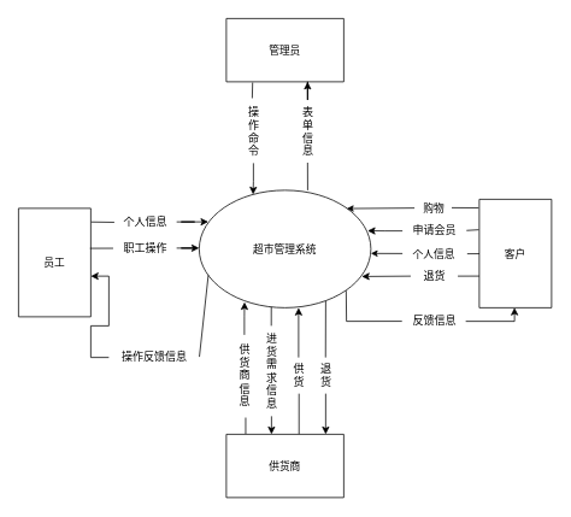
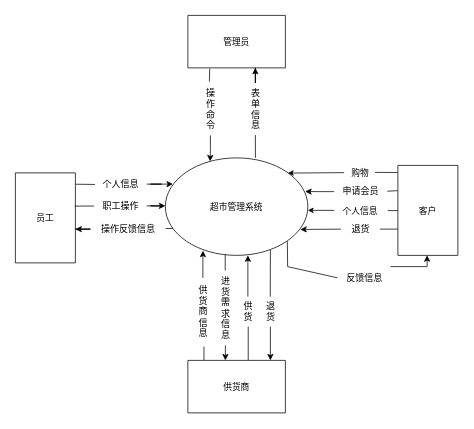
  <mxCell id="0" />
  <mxCell id="1" parent="0" />
  <mxCell id="2" value="&lt;div style=&quot;font-size: 1px&quot;&gt;&lt;p style=&quot;align:center;margin-left:0;margin-right:0;margin-top:0px;margin-bottom:0px;text-indent:0;valign:middle;direction:ltr;&quot;&gt;&lt;font style=&quot;font-size:11.64px;font-family:0;color:#000000;direction:ltr;letter-spacing:0px;line-height:120%;opacity:1&quot;&gt;客户&lt;/font&gt;&lt;/p&gt;&lt;/div&gt;" style="verticalAlign=middle;align=center;vsdxID=3;fillColor=#ffffff;gradientColor=none;shape=stencil(nZBRDoQgDERP03+WHsHFe5iISyOCQdT19kIaIxq//Jtp3zTpAFaTaUYNUkwx+F6v1EYD+AUpyRkdKCYFqACrzgf9C352LfuxyWRWg1/yhT/nRE5IsZWuZtCSK8CPeI0e/hF+jV7AJM4PO7KWCyr390bSiNtEtQM=);strokeColor=#000000;spacingTop=-3;spacingBottom=-3;spacingLeft=-3;spacingRight=-3;points=[];labelBackgroundColor=none;rounded=0;html=1;whiteSpace=wrap;" parent="1" vertex="1"><mxGeometry x="530" y="220" width="80" height="120" as="geometry" /></mxCell>
  <mxCell id="3" value="&lt;div style=&quot;font-size: 1px&quot;&gt;&lt;p style=&quot;align:center;margin-left:0;margin-right:0;margin-top:0px;margin-bottom:0px;text-indent:0;valign:middle;direction:ltr;&quot;&gt;&lt;font style=&quot;font-size:11.64px;font-family:0;color:#000000;direction:ltr;letter-spacing:0px;line-height:120%;opacity:1&quot;&gt;超市管理系统&lt;/font&gt;&lt;/p&gt;&lt;/div&gt;" style="verticalAlign=middle;align=center;vsdxID=2;fillColor=#ffffff;gradientColor=none;shape=stencil(vVHLDsIgEPwajiQI6RfU+h8bu22JCGRB2/69kG1iazx58DazM/vIjjBtmiCi0CplCjecbZ8nYc5Ca+snJJsLEqYTph0C4Ujh4XvmEaqzont41gkL96naodXKrGF6YSfQtUi0OXXDVlqPfJNP6usotUhYbJIUMmQb/GGrAxpRljVycDBuc1hKM2LclX8/7H9nFfB+82Cd45T2+mcspcSRmu4F);strokeColor=#000000;spacingTop=-3;spacingBottom=-3;spacingLeft=-3;spacingRight=-3;points=[];labelBackgroundColor=none;rounded=0;html=1;whiteSpace=wrap;" parent="1" vertex="1"><mxGeometry x="220" y="210" width="190" height="130" as="geometry" /></mxCell>
  <mxCell id="4" value="&lt;div style=&quot;font-size: 1px&quot;&gt;&lt;p style=&quot;align:center;margin-left:0;margin-right:0;margin-top:0px;margin-bottom:0px;text-indent:0;valign:middle;direction:ltr;&quot;&gt;&lt;font style=&quot;font-size:11.64px;font-family:0;color:#000000;direction:ltr;letter-spacing:0px;line-height:120%;opacity:1&quot;&gt;员工&lt;/font&gt;&lt;/p&gt;&lt;/div&gt;" style="verticalAlign=middle;align=center;vsdxID=19;fillColor=#ffffff;gradientColor=none;shape=stencil(nZBRDoQgDERP03+WHsHFe5iISyOCQdT19kIaIxq//Jtp3zTpAFaTaUYNUkwx+F6v1EYD+AUpyRkdKCYFqACrzgf9C352LfuxyWRWg1/yhT/nRE5IsZWuZtCSK8CPeI0e/hF+jV7AJM4PO7KWCyr390bSiNtEtQM=);strokeColor=#000000;spacingTop=-3;spacingBottom=-3;spacingLeft=-3;spacingRight=-3;points=[];labelBackgroundColor=none;rounded=0;html=1;whiteSpace=wrap;" parent="1" vertex="1"><mxGeometry x="20" y="230" width="80" height="120" as="geometry" /></mxCell>
  <mxCell id="5" parent="1" vertex="1"><mxGeometry x="340" y="340" as="geometry" /></mxCell>
  <mxCell id="6" value="" style="vsdxID=8;edgeStyle=none;startArrow=none;endArrow=classic;startSize=5;endSize=5;strokeColor=#000000;spacingTop=0;spacingBottom=0;spacingLeft=0;spacingRight=0;verticalAlign=middle;html=1;labelBackgroundColor=#ffffff;rounded=0;exitX=0;exitY=0.5;exitDx=0;exitDy=0;exitPerimeter=0;entryX=1;entryY=0.538;entryDx=0;entryDy=0;entryPerimeter=0;" parent="1" source="10" target="3" edge="1"><mxGeometry relative="1" as="geometry"><mxPoint x="35" y="102" as="offset" /><Array as="points" /></mxGeometry></mxCell>
  <mxCell id="7" value="" style="vsdxID=7;edgeStyle=none;startArrow=none;endArrow=classic;startSize=5;endSize=5;strokeColor=#000000;spacingTop=0;spacingBottom=0;spacingLeft=0;spacingRight=0;verticalAlign=middle;html=1;labelBackgroundColor=#ffffff;rounded=0;exitX=-0.042;exitY=0.492;exitDx=0;exitDy=0;exitPerimeter=0;entryX=0.86;entryY=0.156;entryDx=0;entryDy=0;entryPerimeter=0;" parent="1" source="12" target="3" edge="1"><mxGeometry relative="1" as="geometry"><mxPoint x="42" y="101" as="offset" /><Array as="points" /></mxGeometry></mxCell>
  <mxCell id="8" parent="1" vertex="1"><mxGeometry x="240" y="320" as="geometry" /></mxCell>
  <mxCell id="9" value="" style="vsdxID=8;edgeStyle=none;startArrow=none;endArrow=none;startSize=5;endSize=5;strokeColor=#000000;spacingTop=0;spacingBottom=0;spacingLeft=0;spacingRight=0;verticalAlign=middle;html=1;labelBackgroundColor=#ffffff;rounded=0;entryX=1.023;entryY=0.511;entryDx=0;entryDy=0;entryPerimeter=0;exitX=0.001;exitY=0.502;exitDx=0;exitDy=0;exitPerimeter=0;" parent="1" source="2" target="10" edge="1"><mxGeometry relative="1" as="geometry"><mxPoint x="35" y="102" as="offset" /><Array as="points" /><mxPoint x="520" y="280" as="sourcePoint" /><mxPoint x="410" y="280" as="targetPoint" /></mxGeometry></mxCell>
  <mxCell id="10" value="&lt;div style=&quot;font-size: 1px&quot;&gt;&lt;p style=&quot;align:center;margin-left:0;margin-right:0;margin-top:0px;margin-bottom:0px;text-indent:0;valign:middle;direction:ltr;&quot;&gt;&lt;font style=&quot;font-size:11.64px;font-family:0;color:#000000;direction:ltr;letter-spacing:0px;line-height:120%;opacity:1&quot;&gt;个人信息&lt;/font&gt;&lt;/p&gt;&lt;/div&gt;" style="verticalAlign=middle;align=center;vsdxID=37;fillColor=none;gradientColor=none;shape=stencil(nZBRDoQgDERP03+WHsHFe5iISyOCQdT19kIaIxq//Jtp3zTpAFaTaUYNUkwx+F6v1EYD+AUpyRkdKCYFqACrzgf9C352LfuxyWRWg1/yhT/nRE5IsZWuZtCSK8CPeI0e/hF+jV7AJM4PO7KWCyr390bSiNtEtQM=);strokeColor=none;spacingTop=-3;spacingBottom=-3;spacingLeft=-3;spacingRight=-3;points=[];labelBackgroundColor=none;rounded=0;html=1;whiteSpace=wrap;" parent="1" vertex="1"><mxGeometry x="445" y="265" width="70" height="30" as="geometry" /></mxCell>
  <mxCell id="11" value="" style="vsdxID=7;edgeStyle=none;startArrow=none;endArrow=none;startSize=5;endSize=5;strokeColor=#000000;spacingTop=0;spacingBottom=0;spacingLeft=0;spacingRight=0;verticalAlign=middle;html=1;labelBackgroundColor=#ffffff;rounded=0;entryX=0.988;entryY=0.484;entryDx=0;entryDy=0;entryPerimeter=0;exitX=-0.009;exitY=0.079;exitDx=0;exitDy=0;exitPerimeter=0;" parent="1" source="2" target="12" edge="1"><mxGeometry relative="1" as="geometry"><mxPoint x="42" y="101" as="offset" /><Array as="points" /><mxPoint x="530" y="239" as="sourcePoint" /><mxPoint x="445" y="240" as="targetPoint" /></mxGeometry></mxCell>
  <mxCell id="12" value="&lt;div style=&quot;&quot;&gt;&lt;p style=&quot;margin: 0px; text-indent: 0px; direction: ltr;&quot;&gt;&lt;span style=&quot;font-size: 11.64px;&quot;&gt;购物&lt;/span&gt;&lt;/p&gt;&lt;/div&gt;" style="verticalAlign=middle;align=center;vsdxID=36;fillColor=none;gradientColor=none;shape=stencil(nZBRDoQgDERP03+WHsHFe5iISyOCQdT19kIaIxq//Jtp3zTpAFaTaUYNUkwx+F6v1EYD+AUpyRkdKCYFqACrzgf9C352LfuxyWRWg1/yhT/nRE5IsZWuZtCSK8CPeI0e/hF+jV7AJM4PO7KWCyr390bSiNtEtQM=);strokeColor=none;spacingTop=-3;spacingBottom=-3;spacingLeft=-3;spacingRight=-3;points=[];labelBackgroundColor=none;rounded=0;html=1;whiteSpace=wrap;" parent="1" vertex="1"><mxGeometry x="460" y="210" width="40" height="40" as="geometry" /></mxCell>
  <mxCell id="13" value="退货" style="text;html=1;align=center;verticalAlign=middle;resizable=0;points=[];autosize=1;strokeColor=none;fillColor=none;" parent="1" vertex="1"><mxGeometry x="455" y="290" width="50" height="30" as="geometry" /></mxCell>
  <mxCell id="14" value="" style="endArrow=none;html=1;rounded=0;exitX=1.025;exitY=0.5;exitDx=0;exitDy=0;exitPerimeter=0;entryX=0;entryY=0.708;entryDx=0;entryDy=0;entryPerimeter=0;" parent="1" source="13" target="2" edge="1"><mxGeometry width="50" height="50" relative="1" as="geometry"><mxPoint x="510" y="330" as="sourcePoint" /><mxPoint x="560" y="280" as="targetPoint" /></mxGeometry></mxCell>
  <mxCell id="15" value="" style="endArrow=classic;html=1;rounded=0;exitX=-0.018;exitY=0.5;exitDx=0;exitDy=0;exitPerimeter=0;entryX=0.947;entryY=0.734;entryDx=0;entryDy=0;entryPerimeter=0;" parent="1" source="13" target="3" edge="1"><mxGeometry width="50" height="50" relative="1" as="geometry"><mxPoint x="510" y="330" as="sourcePoint" /><mxPoint x="560" y="280" as="targetPoint" /></mxGeometry></mxCell>
  <mxCell id="16" style="edgeStyle=orthogonalEdgeStyle;rounded=0;orthogonalLoop=1;jettySize=auto;html=1;entryX=0.981;entryY=0.345;entryDx=0;entryDy=0;entryPerimeter=0;" parent="1" source="17" target="3" edge="1"><mxGeometry relative="1" as="geometry" /></mxCell>
  <mxCell id="17" value="申请会员" style="text;html=1;align=center;verticalAlign=middle;resizable=0;points=[];autosize=1;strokeColor=none;fillColor=none;" parent="1" vertex="1"><mxGeometry x="445" y="240" width="70" height="30" as="geometry" /></mxCell>
  <mxCell id="18" value="" style="endArrow=none;html=1;rounded=0;exitX=1.013;exitY=0.484;exitDx=0;exitDy=0;exitPerimeter=0;entryX=-0.006;entryY=0.281;entryDx=0;entryDy=0;entryPerimeter=0;" parent="1" source="17" target="2" edge="1"><mxGeometry width="50" height="50" relative="1" as="geometry"><mxPoint x="500" y="340" as="sourcePoint" /><mxPoint x="550" y="290" as="targetPoint" /></mxGeometry></mxCell>
  <mxCell id="19" style="edgeStyle=orthogonalEdgeStyle;rounded=0;orthogonalLoop=1;jettySize=auto;html=1;entryX=0.487;entryY=0.999;entryDx=0;entryDy=0;entryPerimeter=0;" parent="1" source="20" target="2" edge="1"><mxGeometry relative="1" as="geometry"><Array as="points"><mxPoint x="569" y="355" /></Array></mxGeometry></mxCell>
- <mxCell id="20" value="反馈信息" style="text;html=1;align=center;verticalAlign=middle;resizable=0;points=[];autosize=1;strokeColor=none;fillColor=none;" parent="1" vertex="1"><mxGeometry x="445" y="340" width="70" height="30" as="geometry" /></mxCell>
+ <mxCell id="20" value="反馈信息" style="text;html=1;align=center;verticalAlign=middle;resizable=0;points=[];autosize=1;strokeColor=none;fillColor=none;" parent="1" vertex="1"><mxGeometry x="450" y="355" width="70" height="30" as="geometry" /></mxCell>
  <mxCell id="21" value="" style="endArrow=none;html=1;rounded=0;exitX=0.856;exitY=0.855;exitDx=0;exitDy=0;exitPerimeter=0;entryX=-0.008;entryY=0.498;entryDx=0;entryDy=0;entryPerimeter=0;" parent="1" source="3" target="20" edge="1"><mxGeometry width="50" height="50" relative="1" as="geometry"><mxPoint x="500" y="340" as="sourcePoint" /><mxPoint x="420" y="360" as="targetPoint" /><Array as="points"><mxPoint x="383" y="355" /></Array></mxGeometry></mxCell>
  <mxCell id="22" style="edgeStyle=orthogonalEdgeStyle;rounded=0;orthogonalLoop=1;jettySize=auto;html=1;entryX=0.053;entryY=0.269;entryDx=0;entryDy=0;entryPerimeter=0;" parent="1" source="23" target="3" edge="1"><mxGeometry relative="1" as="geometry" /></mxCell>
  <mxCell id="23" value="个人信息" style="text;html=1;align=center;verticalAlign=middle;resizable=0;points=[];autosize=1;strokeColor=none;fillColor=none;" parent="1" vertex="1"><mxGeometry x="125" y="230" width="70" height="30" as="geometry" /></mxCell>
  <mxCell id="24" value="" style="endArrow=none;html=1;rounded=0;exitX=1.006;exitY=0.126;exitDx=0;exitDy=0;exitPerimeter=0;entryX=0.015;entryY=0.515;entryDx=0;entryDy=0;entryPerimeter=0;" parent="1" source="4" target="23" edge="1"><mxGeometry width="50" height="50" relative="1" as="geometry"><mxPoint x="220" y="320" as="sourcePoint" /><mxPoint x="270" y="270" as="targetPoint" /></mxGeometry></mxCell>
  <mxCell id="25" style="edgeStyle=orthogonalEdgeStyle;rounded=0;orthogonalLoop=1;jettySize=auto;html=1;entryX=0;entryY=0.492;entryDx=0;entryDy=0;entryPerimeter=0;" parent="1" source="26" target="3" edge="1"><mxGeometry relative="1" as="geometry" /></mxCell>
  <mxCell id="26" value="职工操作" style="text;html=1;align=center;verticalAlign=middle;resizable=0;points=[];autosize=1;strokeColor=none;fillColor=none;" parent="1" vertex="1"><mxGeometry x="125" y="259" width="70" height="30" as="geometry" /></mxCell>
  <mxCell id="27" value="" style="endArrow=none;html=1;rounded=0;exitX=0.99;exitY=0.369;exitDx=0;exitDy=0;exitPerimeter=0;entryX=-0.003;entryY=0.507;entryDx=0;entryDy=0;entryPerimeter=0;" parent="1" source="4" target="26" edge="1"><mxGeometry width="50" height="50" relative="1" as="geometry"><mxPoint x="220" y="320" as="sourcePoint" /><mxPoint x="270" y="270" as="targetPoint" /></mxGeometry></mxCell>
  <mxCell id="28" style="edgeStyle=orthogonalEdgeStyle;rounded=0;orthogonalLoop=1;jettySize=auto;html=1;entryX=1;entryY=0.625;entryDx=0;entryDy=0;entryPerimeter=0;" parent="1" source="29" target="4" edge="1"><mxGeometry relative="1" as="geometry" /></mxCell>
- <mxCell id="29" value="操作反馈信息" style="text;html=1;align=center;verticalAlign=middle;resizable=0;points=[];autosize=1;strokeColor=none;fillColor=none;" parent="1" vertex="1"><mxGeometry x="120" y="380" width="100" height="30" as="geometry" /></mxCell>
+ <mxCell id="29" value="操作反馈信息" style="text;html=1;align=center;verticalAlign=middle;resizable=0;points=[];autosize=1;strokeColor=none;fillColor=none;" parent="1" vertex="1"><mxGeometry x="120" y="290" width="100" height="30" as="geometry" /></mxCell>
  <mxCell id="30" value="" style="endArrow=none;html=1;rounded=0;exitX=0.053;exitY=0.723;exitDx=0;exitDy=0;exitPerimeter=0;entryX=1.002;entryY=0.477;entryDx=0;entryDy=0;entryPerimeter=0;" parent="1" source="3" target="29" edge="1"><mxGeometry width="50" height="50" relative="1" as="geometry"><mxPoint x="220" y="320" as="sourcePoint" /><mxPoint x="270" y="270" as="targetPoint" /></mxGeometry></mxCell>
  <mxCell id="31" value="&lt;div style=&quot;font-size: 1px&quot;&gt;&lt;p style=&quot;align:center;margin-left:0;margin-right:0;margin-top:0px;margin-bottom:0px;text-indent:0;valign:middle;direction:ltr;&quot;&gt;&lt;font style=&quot;font-size:11.64px;font-family:0;color:#000000;direction:ltr;letter-spacing:0px;line-height:120%;opacity:1&quot;&gt;管理员&lt;/font&gt;&lt;/p&gt;&lt;/div&gt;" style="verticalAlign=middle;align=center;vsdxID=19;fillColor=#ffffff;gradientColor=none;shape=stencil(nZBRDoQgDERP03+WHsHFe5iISyOCQdT19kIaIxq//Jtp3zTpAFaTaUYNUkwx+F6v1EYD+AUpyRkdKCYFqACrzgf9C352LfuxyWRWg1/yhT/nRE5IsZWuZtCSK8CPeI0e/hF+jV7AJM4PO7KWCyr390bSiNtEtQM=);strokeColor=#000000;spacingTop=-3;spacingBottom=-3;spacingLeft=-3;spacingRight=-3;points=[];labelBackgroundColor=none;rounded=0;html=1;whiteSpace=wrap;" parent="1" vertex="1"><mxGeometry x="250" y="20" width="130" height="70" as="geometry" /></mxCell>
  <mxCell id="32" style="edgeStyle=orthogonalEdgeStyle;rounded=0;orthogonalLoop=1;jettySize=auto;html=1;entryX=0.314;entryY=0.036;entryDx=0;entryDy=0;entryPerimeter=0;" parent="1" source="33" target="3" edge="1"><mxGeometry relative="1" as="geometry" /></mxCell>
  <mxCell id="33" value="操&lt;br&gt;作&lt;br&gt;命&lt;br&gt;令" style="text;html=1;align=center;verticalAlign=middle;resizable=0;points=[];autosize=1;strokeColor=none;fillColor=none;" parent="1" vertex="1"><mxGeometry x="260" y="110" width="40" height="70" as="geometry" /></mxCell>
  <mxCell id="34" value="" style="endArrow=none;html=1;rounded=0;exitX=0.467;exitY=-0.026;exitDx=0;exitDy=0;exitPerimeter=0;entryX=0.224;entryY=1.012;entryDx=0;entryDy=0;entryPerimeter=0;" parent="1" source="33" target="31" edge="1"><mxGeometry width="50" height="50" relative="1" as="geometry"><mxPoint x="310" y="180" as="sourcePoint" /><mxPoint x="360" y="130" as="targetPoint" /></mxGeometry></mxCell>
  <mxCell id="35" style="edgeStyle=orthogonalEdgeStyle;rounded=0;orthogonalLoop=1;jettySize=auto;html=1;entryX=0.692;entryY=1;entryDx=0;entryDy=0;entryPerimeter=0;" parent="1" source="36" target="31" edge="1"><mxGeometry relative="1" as="geometry" /></mxCell>
  <mxCell id="36" value="表&lt;br&gt;单&lt;br&gt;信&lt;br&gt;息" style="text;html=1;align=center;verticalAlign=middle;resizable=0;points=[];autosize=1;strokeColor=none;fillColor=none;" parent="1" vertex="1"><mxGeometry x="320" y="110" width="40" height="70" as="geometry" /></mxCell>
  <mxCell id="37" value="" style="endArrow=none;html=1;rounded=0;exitX=0.499;exitY=0.993;exitDx=0;exitDy=0;exitPerimeter=0;entryX=0.632;entryY=0;entryDx=0;entryDy=0;entryPerimeter=0;" parent="1" source="36" target="3" edge="1"><mxGeometry width="50" height="50" relative="1" as="geometry"><mxPoint x="310" y="160" as="sourcePoint" /><mxPoint x="360" y="110" as="targetPoint" /></mxGeometry></mxCell>
  <mxCell id="38" value="&lt;div style=&quot;font-size: 1px&quot;&gt;&lt;p style=&quot;align:center;margin-left:0;margin-right:0;margin-top:0px;margin-bottom:0px;text-indent:0;valign:middle;direction:ltr;&quot;&gt;&lt;font style=&quot;font-size:11.64px;font-family:0;color:#000000;direction:ltr;letter-spacing:0px;line-height:120%;opacity:1&quot;&gt;供货商&lt;/font&gt;&lt;/p&gt;&lt;/div&gt;" style="verticalAlign=middle;align=center;vsdxID=19;fillColor=#ffffff;gradientColor=none;shape=stencil(nZBRDoQgDERP03+WHsHFe5iISyOCQdT19kIaIxq//Jtp3zTpAFaTaUYNUkwx+F6v1EYD+AUpyRkdKCYFqACrzgf9C352LfuxyWRWg1/yhT/nRE5IsZWuZtCSK8CPeI0e/hF+jV7AJM4PO7KWCyr390bSiNtEtQM=);strokeColor=#000000;spacingTop=-3;spacingBottom=-3;spacingLeft=-3;spacingRight=-3;points=[];labelBackgroundColor=none;rounded=0;html=1;whiteSpace=wrap;" parent="1" vertex="1"><mxGeometry x="250" y="480" width="130" height="70" as="geometry" /></mxCell>
  <mxCell id="39" style="edgeStyle=orthogonalEdgeStyle;rounded=0;orthogonalLoop=1;jettySize=auto;html=1;entryX=0.264;entryY=0.952;entryDx=0;entryDy=0;entryPerimeter=0;" parent="1" source="40" target="3" edge="1"><mxGeometry relative="1" as="geometry" /></mxCell>
  <mxCell id="40" value="供&lt;br&gt;货&lt;br&gt;商&lt;br&gt;信&lt;br&gt;息" style="text;html=1;align=center;verticalAlign=middle;resizable=0;points=[];autosize=1;strokeColor=none;fillColor=none;" parent="1" vertex="1"><mxGeometry x="250" y="370" width="40" height="90" as="geometry" /></mxCell>
  <mxCell id="41" value="" style="endArrow=none;html=1;rounded=0;exitX=0.536;exitY=1.017;exitDx=0;exitDy=0;exitPerimeter=0;entryX=0.165;entryY=-0.006;entryDx=0;entryDy=0;entryPerimeter=0;" parent="1" source="40" target="38" edge="1"><mxGeometry width="50" height="50" relative="1" as="geometry"><mxPoint x="310" y="450" as="sourcePoint" /><mxPoint x="360" y="400" as="targetPoint" /></mxGeometry></mxCell>
  <mxCell id="42" style="edgeStyle=orthogonalEdgeStyle;rounded=0;orthogonalLoop=1;jettySize=auto;html=1;entryX=0.385;entryY=0;entryDx=0;entryDy=0;entryPerimeter=0;" parent="1" source="43" target="38" edge="1"><mxGeometry relative="1" as="geometry" /></mxCell>
  <mxCell id="43" value="进&lt;br&gt;货&lt;br&gt;需&lt;br&gt;求&lt;br&gt;信&lt;br&gt;息" style="text;html=1;align=center;verticalAlign=middle;resizable=0;points=[];autosize=1;strokeColor=none;fillColor=none;" parent="1" vertex="1"><mxGeometry x="280" y="360" width="40" height="100" as="geometry" /></mxCell>
  <mxCell id="44" style="edgeStyle=orthogonalEdgeStyle;rounded=0;orthogonalLoop=1;jettySize=auto;html=1;entryX=0.579;entryY=1;entryDx=0;entryDy=0;entryPerimeter=0;" parent="1" source="45" target="3" edge="1"><mxGeometry relative="1" as="geometry" /></mxCell>
  <mxCell id="45" value="供&lt;br&gt;货" style="text;html=1;align=center;verticalAlign=middle;resizable=0;points=[];autosize=1;strokeColor=none;fillColor=none;" parent="1" vertex="1"><mxGeometry x="310" y="395" width="40" height="40" as="geometry" /></mxCell>
  <mxCell id="46" style="edgeStyle=orthogonalEdgeStyle;rounded=0;orthogonalLoop=1;jettySize=auto;html=1;entryX=0.846;entryY=0;entryDx=0;entryDy=0;entryPerimeter=0;" parent="1" source="47" target="38" edge="1"><mxGeometry relative="1" as="geometry" /></mxCell>
  <mxCell id="47" value="退&lt;br&gt;货" style="text;html=1;align=center;verticalAlign=middle;resizable=0;points=[];autosize=1;strokeColor=none;fillColor=none;" parent="1" vertex="1"><mxGeometry x="340" y="395" width="40" height="40" as="geometry" /></mxCell>
  <mxCell id="48" value="" style="endArrow=none;html=1;rounded=0;exitX=0.494;exitY=0;exitDx=0;exitDy=0;exitPerimeter=0;entryX=0.42;entryY=0.994;entryDx=0;entryDy=0;entryPerimeter=0;" parent="1" source="43" target="3" edge="1"><mxGeometry width="50" height="50" relative="1" as="geometry"><mxPoint x="270" y="420" as="sourcePoint" /><mxPoint x="300" y="340" as="targetPoint" /></mxGeometry></mxCell>
  <mxCell id="49" value="" style="endArrow=none;html=1;rounded=0;exitX=0.511;exitY=1;exitDx=0;exitDy=0;exitPerimeter=0;entryX=0.619;entryY=-0.004;entryDx=0;entryDy=0;entryPerimeter=0;" parent="1" source="45" target="38" edge="1"><mxGeometry width="50" height="50" relative="1" as="geometry"><mxPoint x="330" y="440" as="sourcePoint" /><mxPoint x="370" y="400" as="targetPoint" /></mxGeometry></mxCell>
  <mxCell id="50" value="" style="endArrow=none;html=1;rounded=0;exitX=0.496;exitY=0;exitDx=0;exitDy=0;exitPerimeter=0;entryX=0.737;entryY=0.941;entryDx=0;entryDy=0;entryPerimeter=0;" parent="1" source="47" target="3" edge="1"><mxGeometry width="50" height="50" relative="1" as="geometry"><mxPoint x="340" y="390" as="sourcePoint" /><mxPoint x="390" y="340" as="targetPoint" /></mxGeometry></mxCell>
